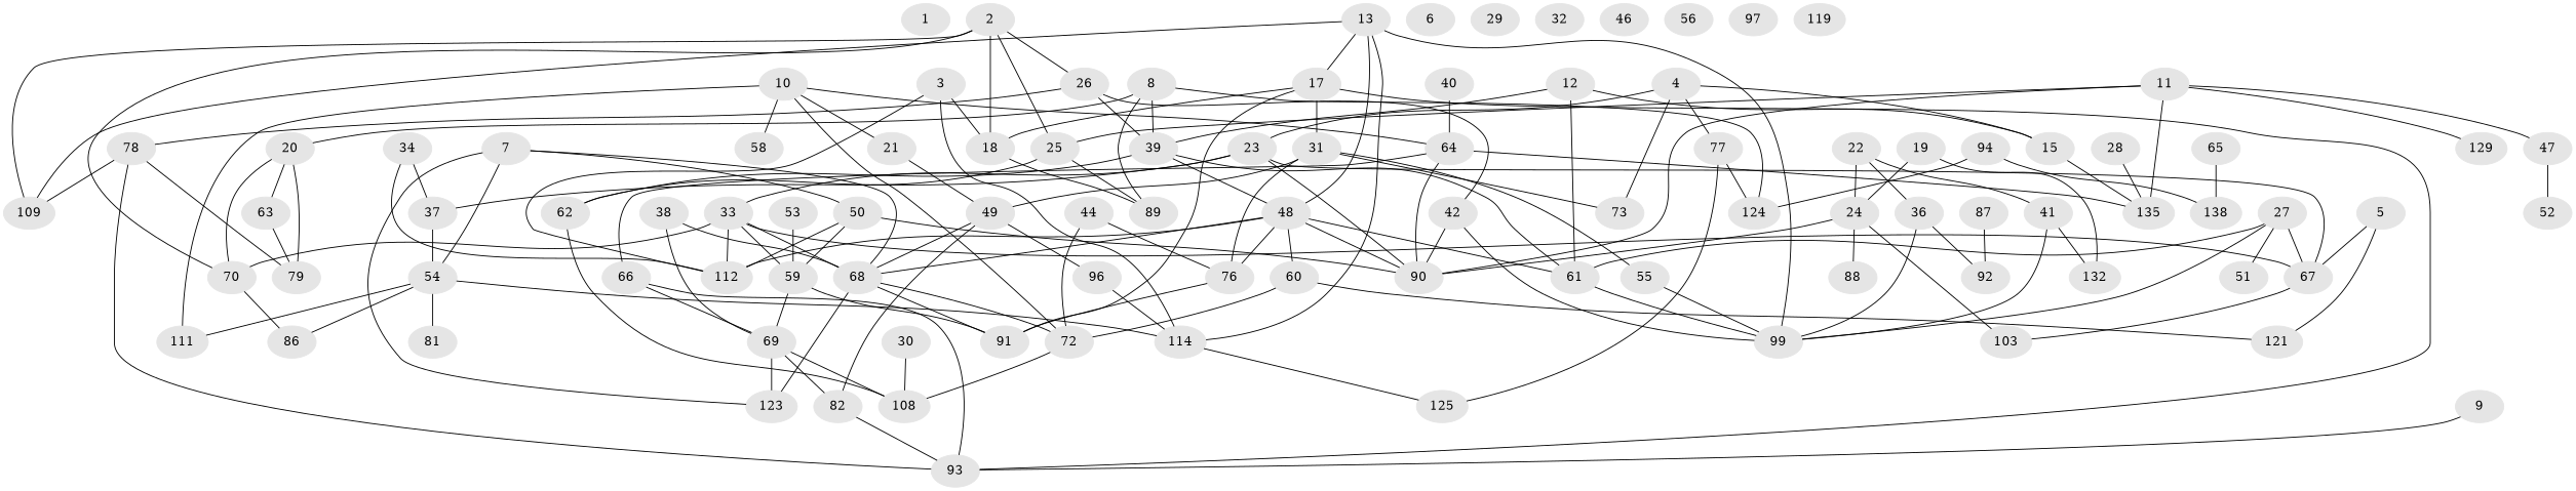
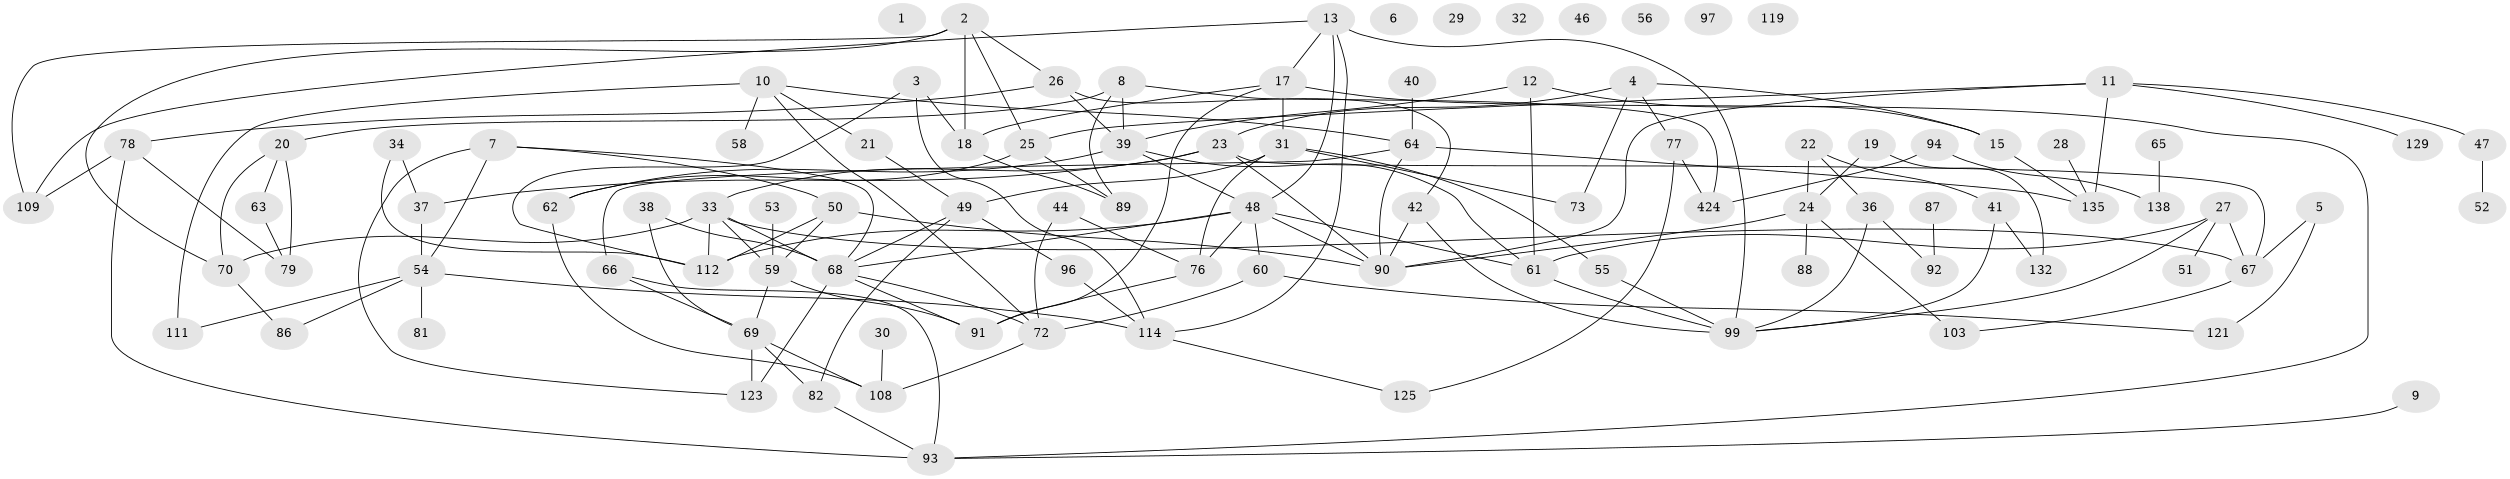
  graph {
    node [color=gray90 style=filled]
    1
    18 [super="+71"]
    89 [super="+136"]
    2
    25 [super="+104"]
    26 [super="+85"]
    70
    109
    62
    39 [super="+80"]
    42 [super="+98"]
    78 [super="+128"]
    86
    3
    112
    114 [super="+133"]
    125
    4 [super="+16"]
    15 [super="+102"]
    23 [super="+122"]
    73
    77
    135
    67 [super="+110"]
    90 [super="+95"]
    33 [super="+100"]
    37 [super="+45"]
-   124 [super="+126"]
+   124 [super="+126" label=424]
    103
    5
    121
    6
    7 [super="+14"]
    50
    54 [super="+105"]
    68 [super="+117"]
    123
    59 [super="+83"]
    111
    81
    72
    91
    8
    20
    63
    79 [super="+141"]
    61 [super="+101"]
    48 [super="+118"]
    93 [super="+116"]
    9
    10 [super="+115"]
    21
    58
    64 [super="+75"]
    49 [super="+134"]
    66 [super="+107"]
    108
    11 [super="+120"]
    47
    129 [super="+137"]
    52 [super="+140"]
    12 [super="+57"]
    99 [super="+106"]
    17 [super="+127"]
    31 [super="+74"]
    13
    76
    60
    55
    19 [super="+130"]
    24 [super="+113"]
    132
    88
    82
    96
    22 [super="+43"]
    36 [super="+131"]
    41 [super="+139"]
    92
    27 [super="+84"]
    51
    28
    29
    30
    32
    69
    34 [super="+35"]
    38
    40
    44
    46
    53
    56
    65
    138
    87
    94
    97
    119
    18 -- 89
    2 -- 18
    2 -- 25
    2 -- 26
    2 -- 70
    2 -- 109
    25 -- 89
    25 -- 62
    26 -- 39
    26 -- 42
    26 -- 78
    70 -- 86
    62 -- 108
    39 -- 62
    39 -- 61
    39 -- 48
    42 -- 90
    42 -- 99
    78 -- 109
    78 -- 79
    78 -- 93
    3 -- 18
    3 -- 112
    3 -- 114
    114 -- 125
    4 -- 15
    4 -- 23
    4 -- 73
    4 -- 77
    15 -- 135
    23 -- 67
    23 -- 90
    23 -- 33
    23 -- 37
    77 -- 125
    77 -- 124
    67 -- 103
    33 -- 70
    33 -- 112
    33 -- 67
    33 -- 68
    33 -- 59
    37 -- 54
    5 -- 67
    5 -- 121
    7 -- 50
    7 -- 54
    7 -- 68
    7 -- 123
    50 -- 112
    50 -- 90
    50 -- 59
    54 -- 86
    54 -- 114
    54 -- 111
    54 -- 81
    68 -- 123
    68 -- 72
    68 -- 91
    59 -- 91
    59 -- 69
    72 -- 108
    8 -- 89
    8 -- 39
    8 -- 124
    8 -- 20
    20 -- 70
    20 -- 63
    20 -- 79
    63 -- 79
    61 -- 99 [weight=2]
    48 -- 112
    48 -- 90
    48 -- 68
    48 -- 61
    48 -- 76
    48 -- 60
    9 -- 93
    10 -- 111 [weight=2]
    10 -- 72
    10 -- 21
    10 -- 58
    10 -- 64
    21 -- 49
    64 -- 135
    64 -- 90
    64 -- 66
    49 -- 68
    49 -- 82
    49 -- 96
    66 -- 93
    66 -- 69
    11 -- 25
    11 -- 135
    11 -- 90
    11 -- 47
    11 -- 129
    47 -- 52
    12 -- 39
    12 -- 15
    12 -- 61
    17 -- 18
    17 -- 91
    17 -- 93
    17 -- 31
    31 -- 73
    31 -- 49
    31 -- 76
    31 -- 55
    13 -- 109
    13 -- 114
    13 -- 48
    13 -- 99
    13 -- 17
    76 -- 91
    60 -- 121
    60 -- 72
    55 -- 99
    19 -- 24
    19 -- 132
    24 -- 90
    24 -- 103
    24 -- 88
    82 -- 93
    96 -- 114
    22 -- 24
    22 -- 36
    22 -- 41
    36 -- 99
    36 -- 92
    41 -- 99
    41 -- 132
    27 -- 67
    27 -- 61
    27 -- 99
    27 -- 51
    28 -- 135
    30 -- 108
    69 -- 123
    69 -- 108
    69 -- 82
    34 -- 112
    34 -- 37
    38 -- 68
    38 -- 69
    40 -- 64
    44 -- 72
    44 -- 76
    53 -- 59
    65 -- 138
    87 -- 92
    94 -- 124
    94 -- 138
  }
